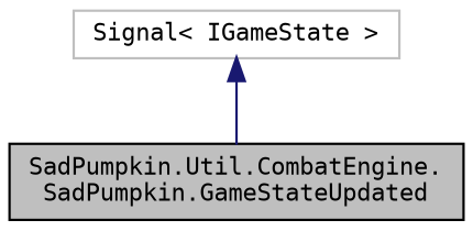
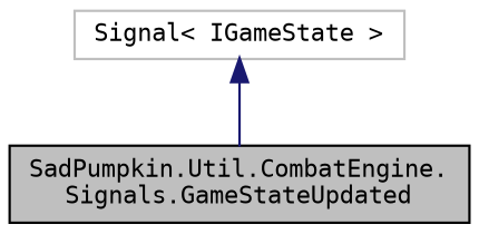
  digraph {
    fontname="DejaVu Sans Mono"
    node [fontname="DejaVu Sans Mono" fontsize=10 shape=record style=filled]
-   n1 [color=black fillcolor=grey75 fontcolor=black height=0.2 label="SadPumpkin.Util.CombatEngine.\lSadPumpkin.GameStateUpdated" width=0.4]
+   n1 [color=black fillcolor=grey75 fontcolor=black height=0.2 label="SadPumpkin.Util.CombatEngine.\lSignals.GameStateUpdated" width=0.4]
    n2 [color=grey75 fillcolor=white height=0.2 label="Signal\< IGameState \>" width=0.4]
    n2 -> n1 [color=midnightblue dir=back fontname="DejaVu Sans Mono" fontsize=10 labelfontname=Helvetica labelfontsize=10 style=solid]
  }
